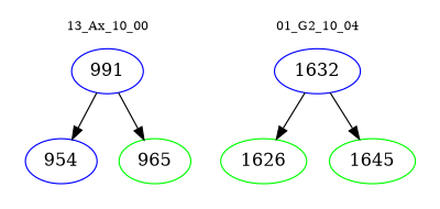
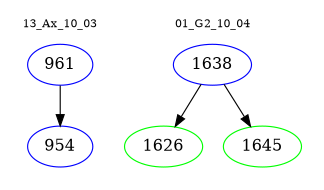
  digraph {
    node [color=blue]
    edge [color=black]
-   n1 [label=991]
+   n1 [label=961]
    n2 [label=954]
-   n3 [color=green label=965]
-   n4 [label=1632]
+   n4 [label=1638]
    n5 [color=green label=1626]
    n6 [color=green label=1645]
    subgraph cluster_1 {
      color=white
      fontsize=10
-     label="13_Ax_10_00"
+     label="13_Ax_10_03"
      n1
      n2
-     n3
    }
    subgraph cluster_2 {
      color=white
      fontsize=10
      label="01_G2_10_04"
      n4
      n5
      n6
    }
    n1 -> n2
-   n1 -> n3
    n4 -> n5
    n4 -> n6
  }
